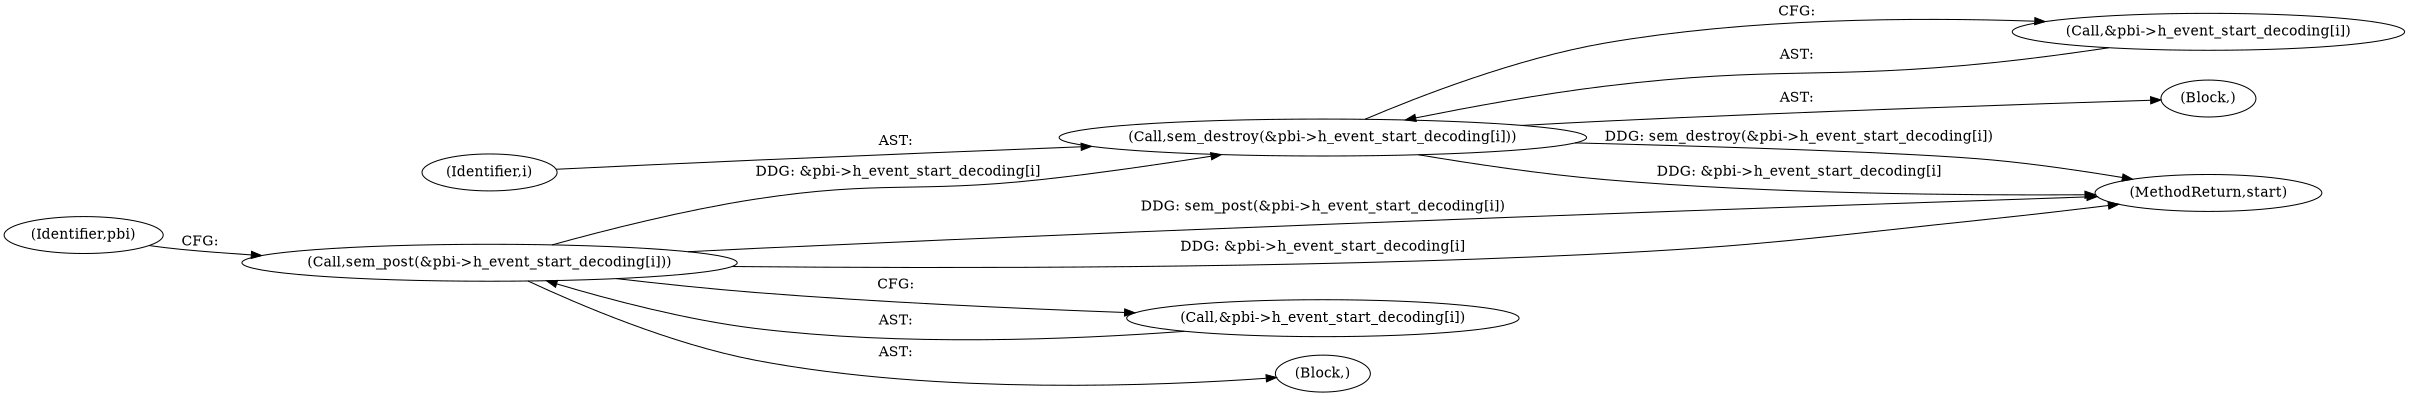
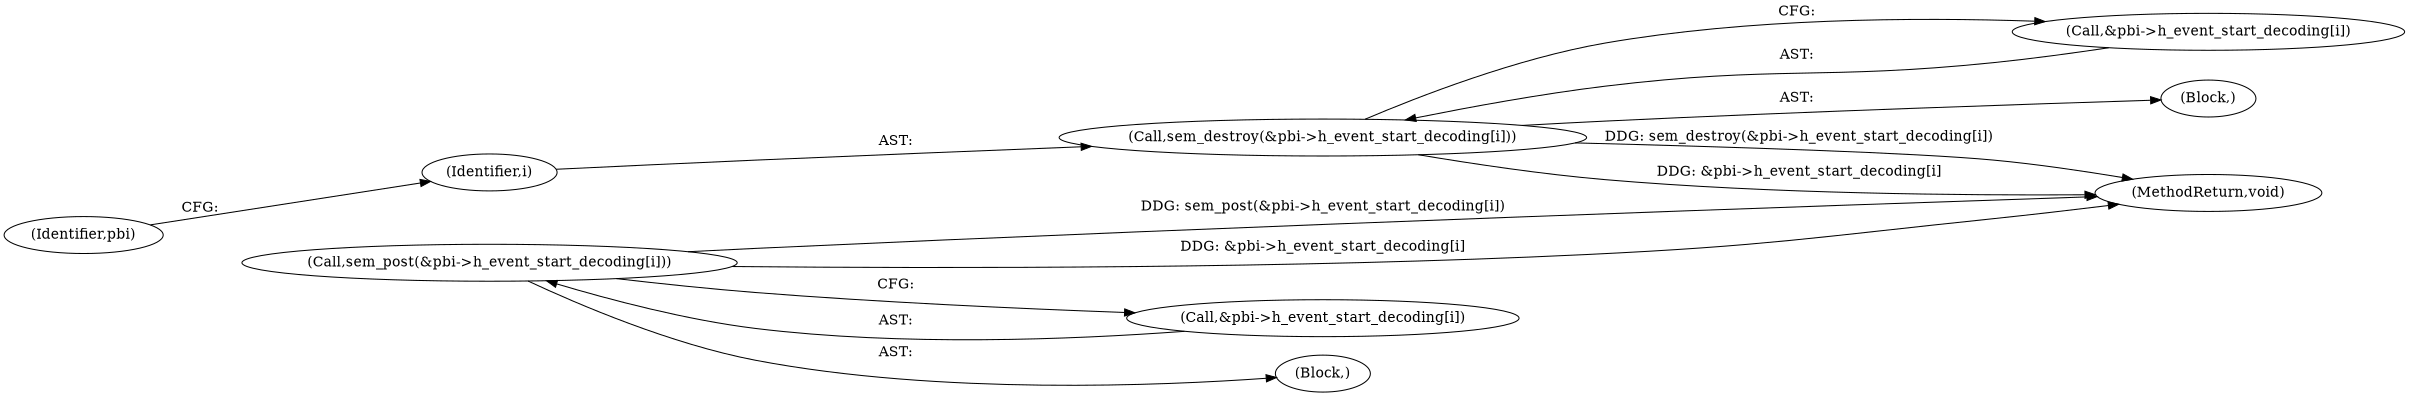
  digraph {
    rankdir=LR
    n1 [label="(Call,sem_destroy(&pbi->h_event_start_decoding[i]))"]
    n2 [label="(Call,&pbi->h_event_start_decoding[i])"]
    n3 [label="(Block,)"]
-   n4 [label="(MethodReturn,start)"]
+   n4 [label="(MethodReturn,void)"]
    n5 [label="(Call,sem_post(&pbi->h_event_start_decoding[i]))"]
    n6 [label="(Call,&pbi->h_event_start_decoding[i])"]
    n7 [label="(Block,)"]
    n8 [label="(Identifier,pbi)"]
    n9 [label="(Identifier,i)"]
    n1 -> n2 [label="CFG: "]
    n1 -> n3 [label="AST: "]
    n1 -> n4 [label="DDG: sem_destroy(&pbi->h_event_start_decoding[i])"]
    n1 -> n4 [label="DDG: &pbi->h_event_start_decoding[i]"]
    n2 -> n1 [label="AST: "]
-   n5 -> n1 [label="DDG: &pbi->h_event_start_decoding[i]"]
    n5 -> n4 [label="DDG: sem_post(&pbi->h_event_start_decoding[i])"]
    n5 -> n4 [label="DDG: &pbi->h_event_start_decoding[i]"]
    n5 -> n6 [label="CFG: "]
    n5 -> n7 [label="AST: "]
    n6 -> n5 [label="AST: "]
-   n8 -> n5 [label="CFG: "]
+   n8 -> n9 [label="CFG: "]
    n9 -> n1 [label="AST: "]
  }
